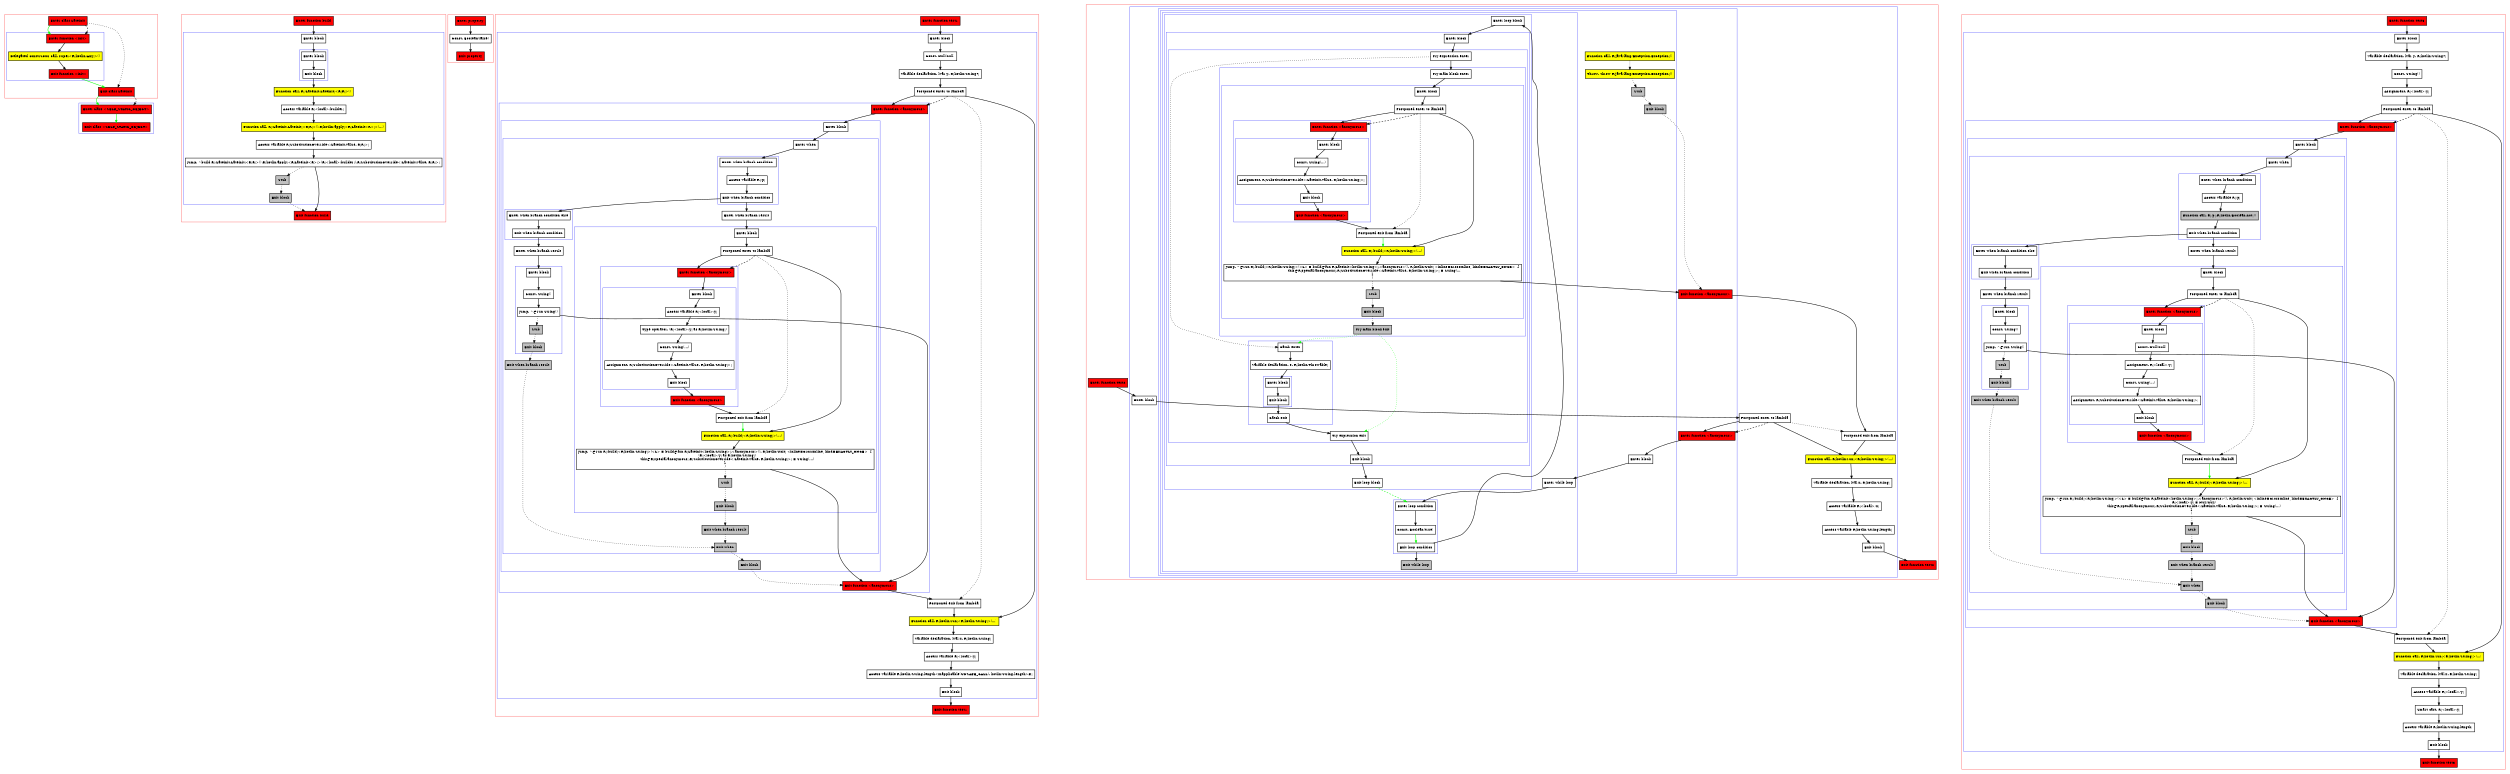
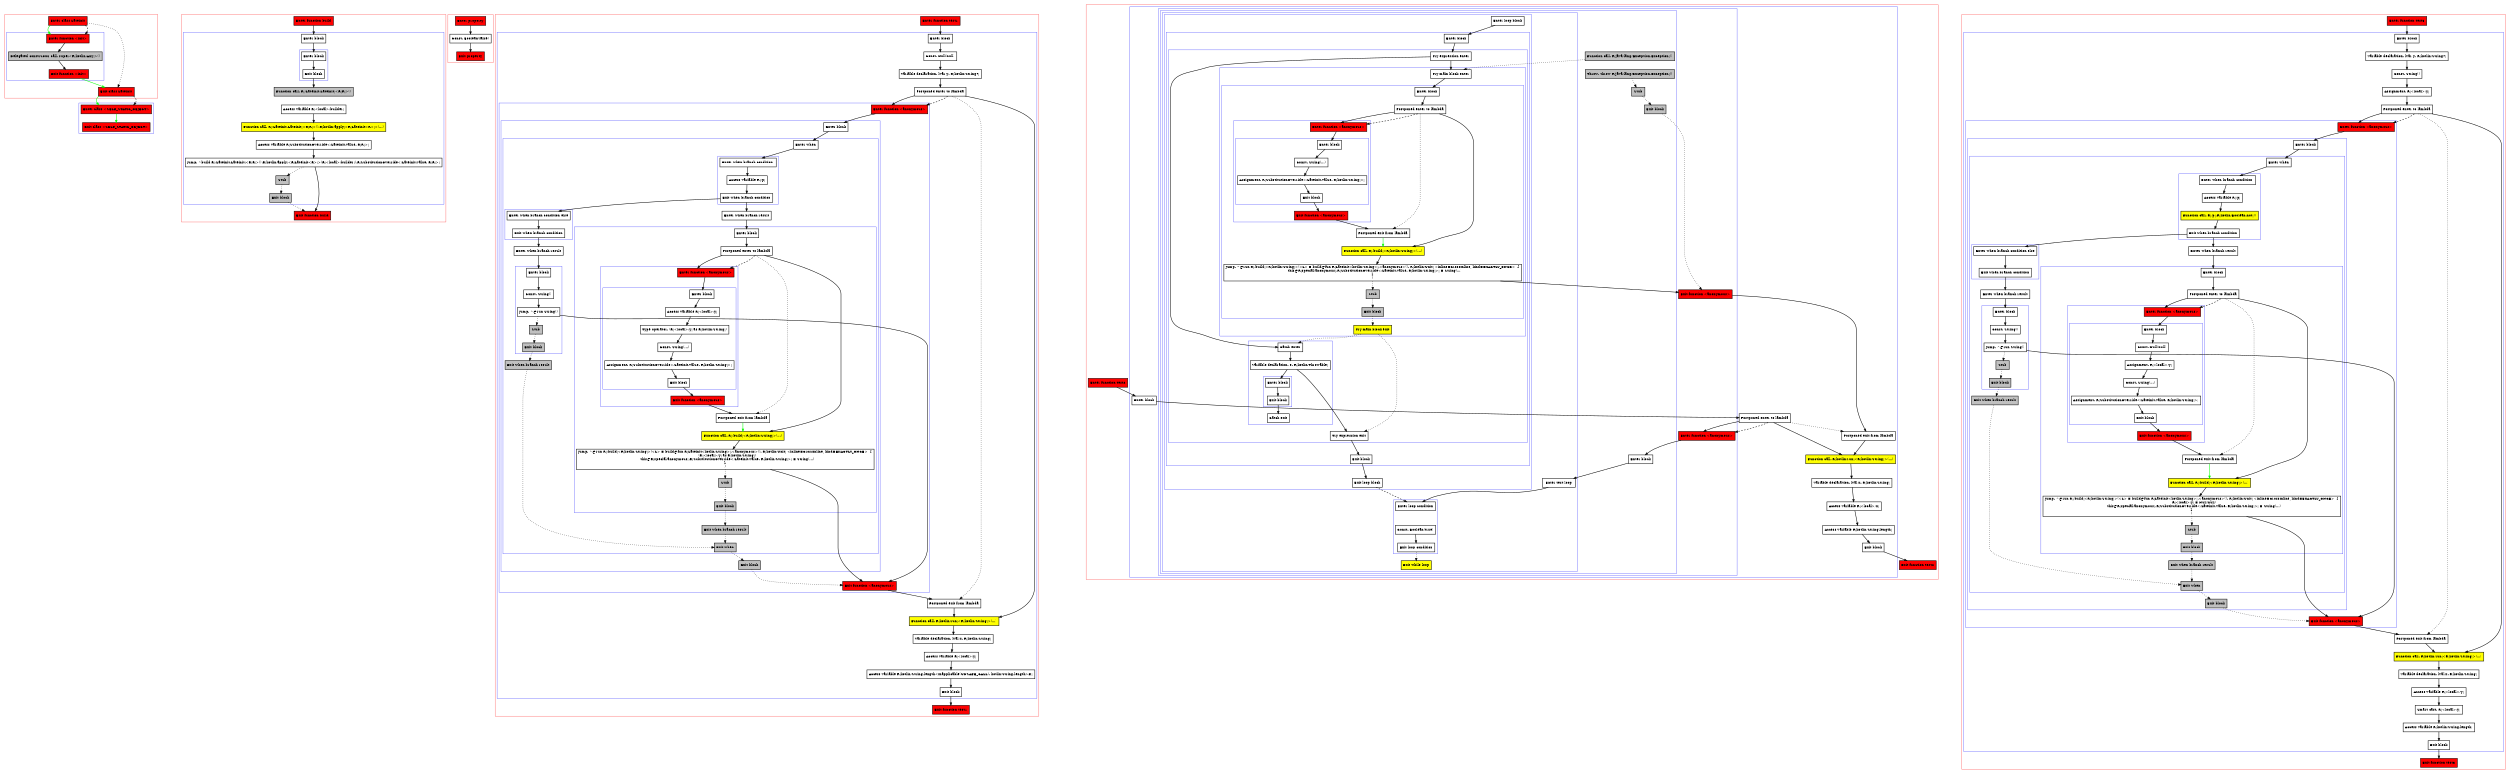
  digraph {
    nodesep=3
    node [penwidth=2 shape=box]
    edge [penwidth=2]
    n1 [fillcolor=red label="Enter function <init>" style=filled]
-   n2 [fillcolor=yellow label="Delegated constructor call: super<R|kotlin/Any|>()" style=filled]
+   n2 [fillcolor=gray label="Delegated constructor call: super<R|kotlin/Any|>()" style=filled]
    n3 [fillcolor=red label="Exit function <init>" style=filled]
    n4 [fillcolor=red label="Enter class Lateinit" style=filled]
    n5 [fillcolor=red label="Exit class Lateinit" style=filled]
    n6 [fillcolor=red label="Enter class <SELF_STATIC_OBJECT>" style=filled]
    n7 [fillcolor=red label="Exit class <SELF_STATIC_OBJECT>" style=filled]
    n8 [label="Enter block"]
    n9 [label="Exit block"]
    n10 [label="Enter block"]
-   n11 [fillcolor=yellow label="Function call: R|/Lateinit.Lateinit|<R|R|>()" style=filled]
+   n11 [fillcolor=gray label="Function call: R|/Lateinit.Lateinit|<R|R|>()" style=filled]
    n12 [label="Access variable R|<local>/builder|"]
    n13 [fillcolor=yellow label="Function call: R|/Lateinit.Lateinit|<R|R|>().R|kotlin/apply|<R|Lateinit<R>|>(...)" style=filled]
    n14 [label="Access variable R|SubstitutionOverride</Lateinit.value: R|R|>|"]
    n15 [label="Jump: ^build R|/Lateinit.Lateinit|<R|R|>().R|kotlin/apply|<R|Lateinit<R>|>(R|<local>/builder|).R|SubstitutionOverride</Lateinit.value: R|R|>|"]
    n16 [fillcolor=gray label=Stub style=filled]
    n17 [fillcolor=gray label="Exit block" style=filled]
    n18 [fillcolor=red label="Enter function build" style=filled]
    n19 [fillcolor=red label="Exit function build" style=filled]
    n20 [fillcolor=red label="Enter property" style=filled]
    n21 [label="Const: Boolean(false)"]
    n22 [fillcolor=red label="Exit property" style=filled]
    n23 [label="Enter when branch condition "]
    n24 [label="Access variable R|/p|"]
    n25 [label="Exit when branch condition"]
    n26 [label="Enter when branch condition else"]
    n27 [label="Exit when branch condition"]
    n28 [label="Enter block"]
    n29 [label="Const: String()"]
    n30 [label="Jump: ^@run String()"]
    n31 [fillcolor=gray label=Stub style=filled]
    n32 [fillcolor=gray label="Exit block" style=filled]
    n33 [label="Enter block"]
    n34 [label="Access variable R|<local>/y|"]
    n35 [label="Type operator: (R|<local>/y| as R|kotlin/String|)"]
    n36 [label="Const: String(...)"]
    n37 [label="Assignment: R|SubstitutionOverride</Lateinit.value: R|kotlin/String|>|"]
    n38 [label="Exit block"]
    n39 [fillcolor=red label="Enter function <anonymous>" style=filled]
    n40 [fillcolor=red label="Exit function <anonymous>" style=filled]
    n41 [label="Enter block"]
    n42 [label="Postponed enter to lambda"]
    n43 [label="Postponed exit from lambda"]
    n44 [fillcolor=yellow label="Function call: R|/build|<R|kotlin/String|>(...)" style=filled]
    n45 [label="Jump: ^@run R|/build|<R|kotlin/String|>(<L> = build@fun R|Lateinit<kotlin/String>|.<anonymous>(): R|kotlin/Unit| <inline=CrossInline, kind=EXACTLY_ONCE>  {\n    (R|<local>/y| as R|kotlin/String|)\n    this@R|special/anonymous|.R|SubstitutionOverride</Lateinit.value: R|kotlin/String|>| = String(...)\n}\n)"]
    n46 [fillcolor=gray label=Stub style=filled]
    n47 [fillcolor=gray label="Exit block" style=filled]
    n48 [label="Enter when"]
    n49 [label="Enter when branch result"]
    n50 [fillcolor=gray label="Exit when branch result" style=filled]
    n51 [label="Enter when branch result"]
    n52 [fillcolor=gray label="Exit when branch result" style=filled]
    n53 [fillcolor=gray label="Exit when" style=filled]
    n54 [label="Enter block"]
    n55 [fillcolor=gray label="Exit block" style=filled]
    n56 [fillcolor=red label="Enter function <anonymous>" style=filled]
    n57 [fillcolor=red label="Exit function <anonymous>" style=filled]
    n58 [label="Enter block"]
    n59 [label="Const: Null(null)"]
    n60 [label="Variable declaration: lvar y: R|kotlin/String?|"]
    n61 [label="Postponed enter to lambda"]
    n62 [label="Postponed exit from lambda"]
    n63 [fillcolor=yellow label="Function call: R|kotlin/run|<R|kotlin/String|>(...)" style=filled]
    n64 [label="Variable declaration: lval x: R|kotlin/String|"]
    n65 [label="Access variable R|<local>/y|"]
    n66 [label="Access variable R|kotlin/String.length<Inapplicable(UNSAFE_CALL): kotlin/String.length>#|"]
    n67 [label="Exit block"]
    n68 [fillcolor=red label="Enter function test1" style=filled]
    n69 [fillcolor=red label="Exit function test1" style=filled]
    n70 [label="Enter loop condition"]
    n71 [label="Const: Boolean(true)"]
    n72 [label="Exit loop condition"]
    n73 [label="Enter block"]
    n74 [label="Const: String(...)"]
    n75 [label="Assignment: R|SubstitutionOverride</Lateinit.value: R|kotlin/String|>|"]
    n76 [label="Exit block"]
    n77 [fillcolor=red label="Enter function <anonymous>" style=filled]
    n78 [fillcolor=red label="Exit function <anonymous>" style=filled]
    n79 [label="Enter block"]
    n80 [label="Postponed enter to lambda"]
    n81 [label="Postponed exit from lambda"]
    n82 [fillcolor=yellow label="Function call: R|/build|<R|kotlin/String|>(...)" style=filled]
    n83 [label="Jump: ^@run R|/build|<R|kotlin/String|>(<L> = build@fun R|Lateinit<kotlin/String>|.<anonymous>(): R|kotlin/Unit| <inline=CrossInline, kind=EXACTLY_ONCE>  {\n    this@R|special/anonymous|.R|SubstitutionOverride</Lateinit.value: R|kotlin/String|>| = String(...)\n}\n)"]
    n84 [fillcolor=gray label=Stub style=filled]
    n85 [fillcolor=gray label="Exit block" style=filled]
    n86 [label="Try main block enter"]
-   n87 [fillcolor=gray label="Try main block exit" style=filled]
+   n87 [fillcolor=yellow label="Try main block exit" style=filled]
    n88 [label="Enter block"]
    n89 [label="Exit block"]
    n90 [label="Catch enter"]
    n91 [label="Variable declaration: e: R|kotlin/Throwable|"]
    n92 [label="Catch exit"]
    n93 [label="Try expression enter"]
    n94 [label="Try expression exit"]
    n95 [label="Enter block"]
    n96 [label="Exit block"]
    n97 [label="Enter loop block"]
    n98 [label="Exit loop block"]
-   n99 [label="Enter while loop"]
-   n100 [fillcolor=gray label="Exit while loop" style=filled]
+   n99 [label="Enter test loop"]
+   n100 [fillcolor=yellow label="Exit while loop" style=filled]
    n101 [label="Enter block"]
-   n102 [fillcolor=yellow label="Function call: R|java/lang/Exception.Exception|()" style=filled]
-   n103 [fillcolor=yellow label="Throw: throw R|java/lang/Exception.Exception|()" style=filled]
+   n102 [fillcolor=gray label="Function call: R|java/lang/Exception.Exception|()" style=filled]
+   n103 [fillcolor=gray label="Throw: throw R|java/lang/Exception.Exception|()" style=filled]
    n104 [fillcolor=gray label=Stub style=filled]
    n105 [fillcolor=gray label="Exit block" style=filled]
    n106 [fillcolor=red label="Enter function <anonymous>" style=filled]
    n107 [fillcolor=red label="Exit function <anonymous>" style=filled]
    n108 [label="Enter block"]
    n109 [label="Postponed enter to lambda"]
    n110 [label="Postponed exit from lambda"]
    n111 [fillcolor=yellow label="Function call: R|kotlin/run|<R|kotlin/String|>(...)" style=filled]
    n112 [label="Variable declaration: lval x: R|kotlin/String|"]
    n113 [label="Access variable R|<local>/x|"]
    n114 [label="Access variable R|kotlin/String.length|"]
    n115 [label="Exit block"]
    n116 [fillcolor=red label="Enter function test2" style=filled]
    n117 [fillcolor=red label="Exit function test2" style=filled]
    n118 [label="Enter when branch condition "]
    n119 [label="Access variable R|/p|"]
-   n120 [fillcolor=gray label="Function call: R|/p|.R|kotlin/Boolean.not|()" style=filled]
+   n120 [fillcolor=yellow label="Function call: R|/p|.R|kotlin/Boolean.not|()" style=filled]
    n121 [label="Exit when branch condition"]
    n122 [label="Enter when branch condition else"]
    n123 [label="Exit when branch condition"]
    n124 [label="Enter block"]
    n125 [label="Const: String()"]
    n126 [label="Jump: ^@run String()"]
    n127 [fillcolor=gray label=Stub style=filled]
    n128 [fillcolor=gray label="Exit block" style=filled]
    n129 [label="Enter block"]
    n130 [label="Const: Null(null)"]
    n131 [label="Assignment: R|<local>/y|"]
    n132 [label="Const: String(...)"]
    n133 [label="Assignment: R|SubstitutionOverride</Lateinit.value: R|kotlin/String|>|"]
    n134 [label="Exit block"]
    n135 [fillcolor=red label="Enter function <anonymous>" style=filled]
    n136 [fillcolor=red label="Exit function <anonymous>" style=filled]
    n137 [label="Enter block"]
    n138 [label="Postponed enter to lambda"]
    n139 [label="Postponed exit from lambda"]
    n140 [fillcolor=yellow label="Function call: R|/build|<R|kotlin/String|>(...)" style=filled]
    n141 [label="Jump: ^@run R|/build|<R|kotlin/String|>(<L> = build@fun R|Lateinit<kotlin/String>|.<anonymous>(): R|kotlin/Unit| <inline=CrossInline, kind=EXACTLY_ONCE>  {\n    R|<local>/y| = Null(null)\n    this@R|special/anonymous|.R|SubstitutionOverride</Lateinit.value: R|kotlin/String|>| = String(...)\n}\n)"]
    n142 [fillcolor=gray label=Stub style=filled]
    n143 [fillcolor=gray label="Exit block" style=filled]
    n144 [label="Enter when"]
    n145 [label="Enter when branch result"]
    n146 [fillcolor=gray label="Exit when branch result" style=filled]
    n147 [label="Enter when branch result"]
    n148 [fillcolor=gray label="Exit when branch result" style=filled]
    n149 [fillcolor=gray label="Exit when" style=filled]
    n150 [label="Enter block"]
    n151 [fillcolor=gray label="Exit block" style=filled]
    n152 [fillcolor=red label="Enter function <anonymous>" style=filled]
    n153 [fillcolor=red label="Exit function <anonymous>" style=filled]
    n154 [label="Enter block"]
    n155 [label="Variable declaration: lvar y: R|kotlin/String?|"]
    n156 [label="Const: String()"]
    n157 [label="Assignment: R|<local>/y|"]
    n158 [label="Postponed enter to lambda"]
    n159 [label="Postponed exit from lambda"]
    n160 [fillcolor=yellow label="Function call: R|kotlin/run|<R|kotlin/String|>(...)" style=filled]
    n161 [label="Variable declaration: lval x: R|kotlin/String|"]
    n162 [label="Access variable R|<local>/y|"]
    n163 [label="Smart cast: R|<local>/y|"]
    n164 [label="Access variable R|kotlin/String.length|"]
    n165 [label="Exit block"]
    n166 [fillcolor=red label="Enter function test3" style=filled]
    n167 [fillcolor=red label="Exit function test3" style=filled]
    subgraph cluster_1 {
      color=red
      n4
      n5
      subgraph cluster_2 {
        color=blue
        n1
        n2
        n3
      }
    }
    subgraph cluster_3 {
      color=blue
      n6
      n7
    }
    subgraph cluster_4 {
      color=red
      n18
      n19
      subgraph cluster_5 {
        color=blue
        n10
        n11
        n12
        n13
        n14
        n15
        n16
        n17
        subgraph cluster_6 {
          color=blue
          n8
          n9
        }
      }
    }
    subgraph cluster_7 {
      color=red
      n20
      n21
      n22
    }
    subgraph cluster_8 {
      color=red
      n68
      n69
      subgraph cluster_9 {
        color=blue
        n58
        n59
        n60
        n61
        n62
        n63
        n64
        n65
        n66
        n67
        subgraph cluster_10 {
          color=blue
          n56
          n57
          subgraph cluster_11 {
            color=blue
            n54
            n55
            subgraph cluster_12 {
              color=blue
              n48
              n49
              n50
              n51
              n52
              n53
              subgraph cluster_13 {
                color=blue
                n23
                n24
                n25
              }
              subgraph cluster_14 {
                color=blue
                n26
                n27
              }
              subgraph cluster_15 {
                color=blue
                n28
                n29
                n30
                n31
                n32
              }
              subgraph cluster_16 {
                color=blue
                n41
                n42
                n43
                n44
                n45
                n46
                n47
                subgraph cluster_17 {
                  color=blue
                  n39
                  n40
                  subgraph cluster_18 {
                    color=blue
                    n33
                    n34
                    n35
                    n36
                    n37
                    n38
                  }
                }
              }
            }
          }
        }
      }
    }
    subgraph cluster_19 {
      color=red
      n116
      n117
      subgraph cluster_20 {
        color=blue
        n108
        n109
        n110
        n111
        n112
        n113
        n114
        n115
        subgraph cluster_21 {
          color=blue
          n106
          n107
          subgraph cluster_22 {
            color=blue
            n101
            n102
            n103
            n104
            n105
            subgraph cluster_23 {
              color=blue
              n99
              n100
              subgraph cluster_24 {
                color=blue
                n70
                n71
                n72
              }
              subgraph cluster_25 {
                color=blue
                n97
                n98
                subgraph cluster_26 {
                  color=blue
                  n95
                  n96
                  subgraph cluster_27 {
                    color=blue
                    n93
                    n94
                    subgraph cluster_28 {
                      color=blue
                      n86
                      n87
                      subgraph cluster_29 {
                        color=blue
                        n79
                        n80
                        n81
                        n82
                        n83
                        n84
                        n85
                        subgraph cluster_30 {
                          color=blue
                          n77
                          n78
                          subgraph cluster_31 {
                            color=blue
                            n73
                            n74
                            n75
                            n76
                          }
                        }
                      }
                    }
                    subgraph cluster_32 {
                      color=blue
                      n90
                      n91
                      n92
                      subgraph cluster_33 {
                        color=blue
                        n88
                        n89
                      }
                    }
                  }
                }
              }
            }
          }
        }
      }
    }
    subgraph cluster_34 {
      color=red
      n166
      n167
      subgraph cluster_35 {
        color=blue
        n154
        n155
        n156
        n157
        n158
        n159
        n160
        n161
        n162
        n163
        n164
        n165
        subgraph cluster_36 {
          color=blue
          n152
          n153
          subgraph cluster_37 {
            color=blue
            n150
            n151
            subgraph cluster_38 {
              color=blue
              n144
              n145
              n146
              n147
              n148
              n149
              subgraph cluster_39 {
                color=blue
                n118
                n119
                n120
                n121
              }
              subgraph cluster_40 {
                color=blue
                n122
                n123
              }
              subgraph cluster_41 {
                color=blue
                n124
                n125
                n126
                n127
                n128
              }
              subgraph cluster_42 {
                color=blue
                n137
                n138
                n139
                n140
                n141
                n142
                n143
                subgraph cluster_43 {
                  color=blue
                  n135
                  n136
                  subgraph cluster_44 {
                    color=blue
                    n129
                    n130
                    n131
                    n132
                    n133
                    n134
                  }
                }
              }
            }
          }
        }
      }
    }
    n1 -> n2
    n2 -> n3
    n3 -> n5 [color=green]
    n4 -> n1 [color=green]
    n4 -> n1 [style=dashed]
    n4 -> n5 [style=dotted]
    n5 -> n6 [color=green]
    n5 -> n6 [style=dashed]
    n6 -> n7 [color=green]
    n8 -> n9
    n9 -> n11
    n10 -> n8
-   n11 -> n12
    n12 -> n13
    n13 -> n14
    n14 -> n15
    n15 -> n16 [style=dotted]
    n15 -> n19
    n16 -> n17 [style=dotted]
    n17 -> n19 [style=dotted]
    n18 -> n10
    n20 -> n21
    n21 -> n22
    n23 -> n24
    n24 -> n25
    n25 -> n26
    n25 -> n51
    n26 -> n27
    n27 -> n49
    n28 -> n29
    n29 -> n30
    n30 -> n31 [style=dotted]
    n30 -> n57
    n31 -> n32 [style=dotted]
    n32 -> n50 [style=dotted]
    n33 -> n34
    n34 -> n35
    n35 -> n36
    n36 -> n37
    n37 -> n38
    n38 -> n40
    n39 -> n33
    n40 -> n43
    n41 -> n42
    n42 -> n39
    n42 -> n39 [style=dashed]
    n42 -> n43 [style=dotted]
    n42 -> n44
    n43 -> n44 [color=green]
    n44 -> n45
    n45 -> n46 [style=dotted]
    n45 -> n57
    n46 -> n47 [style=dotted]
    n47 -> n52 [style=dotted]
    n48 -> n23
    n49 -> n28
    n50 -> n53 [style=dotted]
    n51 -> n41
    n52 -> n53 [style=dotted]
    n53 -> n55 [style=dotted]
    n54 -> n48
    n55 -> n57 [style=dotted]
    n56 -> n54
    n57 -> n62
    n58 -> n59
    n59 -> n60
    n60 -> n61
    n61 -> n56
    n61 -> n56 [style=dashed]
    n61 -> n62 [style=dotted]
    n61 -> n63
    n62 -> n63
    n63 -> n64
    n64 -> n65
    n65 -> n66
    n66 -> n67
    n67 -> n69
    n68 -> n58
-   n70 -> n71
-   n71 -> n72 [color=green]
-   n72 -> n97
-   n72 -> n100 [style=solid]
+   n71 -> n72
+   n72 -> n100 [style=dotted]
    n73 -> n74
    n74 -> n75
    n75 -> n76
    n76 -> n78
    n77 -> n73
    n78 -> n81
    n79 -> n80
    n80 -> n77
    n80 -> n77 [style=dashed]
    n80 -> n81 [style=dotted]
    n80 -> n82
    n81 -> n82 [color=green]
    n82 -> n83
    n83 -> n84 [style=dotted]
    n83 -> n107
    n84 -> n85 [style=dotted]
    n85 -> n87 [style=dotted]
    n86 -> n79
-   n87 -> n90 [style=dotted color=green]
-   n87 -> n94 [style=dotted color=green]
+   n87 -> n90 [style=dotted]
+   n87 -> n94 [style=dotted]
    n88 -> n89
    n89 -> n92
    n90 -> n91
    n91 -> n88
-   n92 -> n94
+   n91 -> n94
    n93 -> n86
-   n93 -> n90 [style=dotted]
+   n93 -> n90
    n94 -> n96
    n95 -> n93
    n96 -> n98
    n97 -> n95
-   n98 -> n70 [color=green style=dashed]
+   n98 -> n70 [color=black style=dashed]
    n99 -> n70
    n101 -> n99
-   n102 -> n103 [style=dotted]
+   n102 -> n86 [style=dotted]
    n103 -> n104 [style=dotted]
    n104 -> n105 [style=dotted]
    n105 -> n107 [style=dotted]
    n106 -> n101
    n107 -> n110
    n108 -> n109
    n109 -> n106
    n109 -> n106 [style=dashed]
    n109 -> n110 [style=dotted]
    n109 -> n111
    n110 -> n111
    n111 -> n112
    n112 -> n113
    n113 -> n114
    n114 -> n115
    n115 -> n117
    n116 -> n108
    n118 -> n119
    n119 -> n120
    n120 -> n121
    n121 -> n122
    n121 -> n147
    n122 -> n123
    n123 -> n145
    n124 -> n125
    n125 -> n126
    n126 -> n127 [style=dotted]
    n126 -> n153
    n127 -> n128 [style=dotted]
    n128 -> n146 [style=dotted]
    n129 -> n130
    n130 -> n131
    n131 -> n132
    n132 -> n133
    n133 -> n134
    n134 -> n136
    n135 -> n129
    n136 -> n139
    n137 -> n138
    n138 -> n135
    n138 -> n135 [style=dashed]
    n138 -> n139 [style=dotted]
    n138 -> n140
    n139 -> n140 [color=green]
    n140 -> n141
    n141 -> n142 [style=dotted]
    n141 -> n153
    n142 -> n143 [style=dotted]
    n143 -> n148 [style=dotted]
    n144 -> n118
    n145 -> n124
    n146 -> n149 [style=dotted]
    n147 -> n137
    n148 -> n149 [style=dotted]
    n149 -> n151 [style=dotted]
    n150 -> n144
    n151 -> n153 [style=dotted]
    n152 -> n150
    n153 -> n159
    n154 -> n155
    n155 -> n156
    n156 -> n157
    n157 -> n158
    n158 -> n152
    n158 -> n152 [style=dashed]
    n158 -> n159 [style=dotted]
    n158 -> n160
    n159 -> n160
    n160 -> n161
    n161 -> n162
    n162 -> n163
    n163 -> n164
    n164 -> n165
    n165 -> n167
    n166 -> n154
  }
